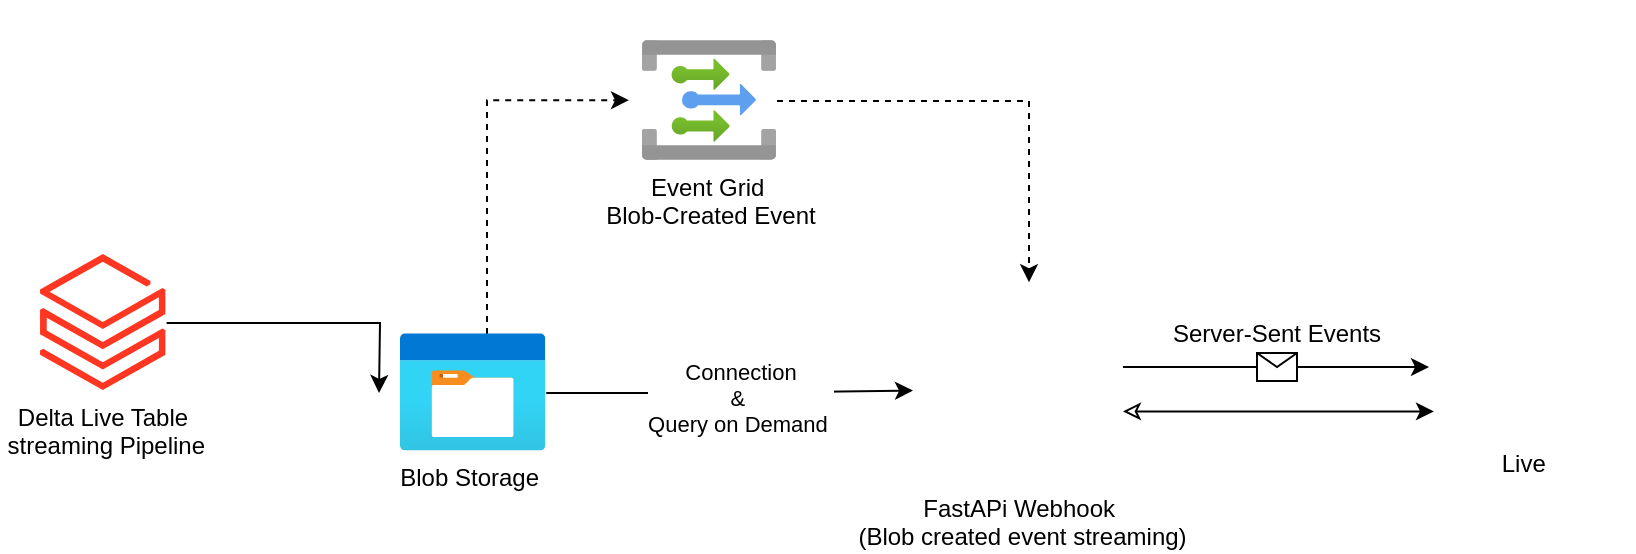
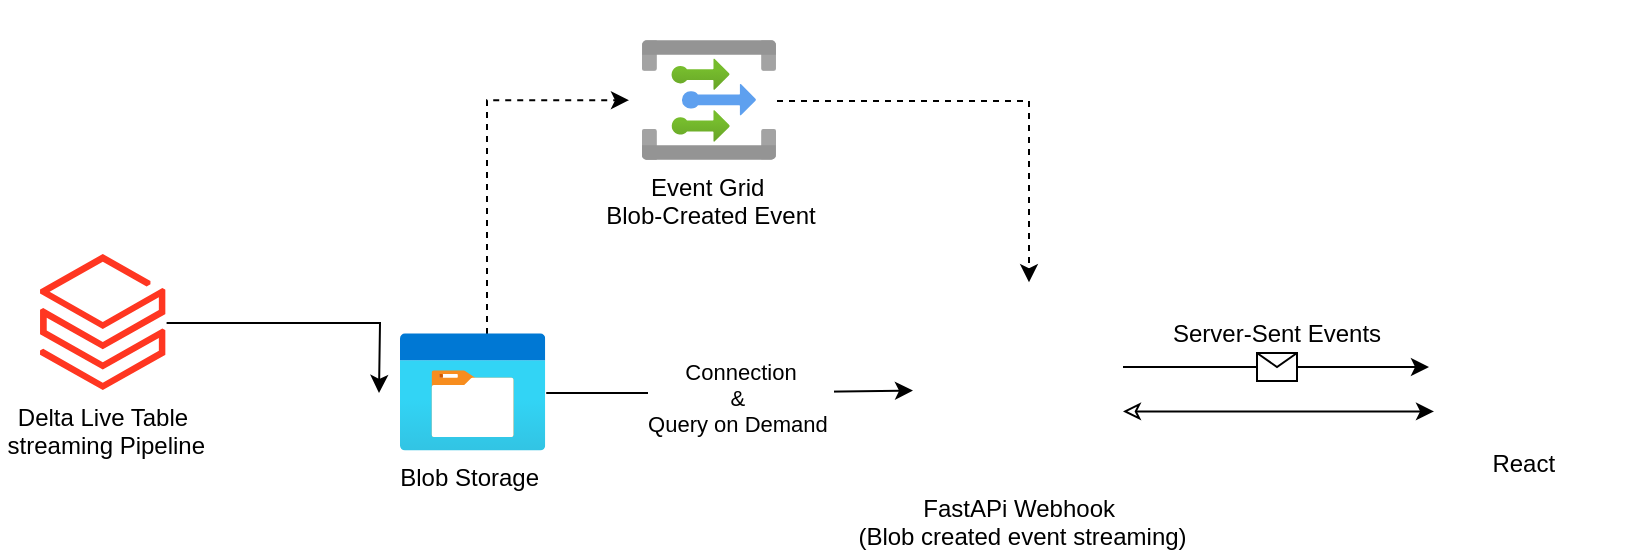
  <mxCell id="0" />
  <mxCell id="1" parent="0" />
  <mxCell id="2" style="edgeStyle=orthogonalEdgeStyle;rounded=0;orthogonalLoop=1;jettySize=auto;html=1;dashed=1;" edge="1" parent="1" source="5"><mxGeometry relative="1" as="geometry"><mxPoint x="314" y="49.61" as="targetPoint" /><Array as="points"><mxPoint x="243" y="49.61" /><mxPoint x="274" y="49.61" /></Array></mxGeometry></mxCell>
  <mxCell id="3" style="edgeStyle=orthogonalEdgeStyle;rounded=0;orthogonalLoop=1;jettySize=auto;html=1;" edge="1" parent="1" source="5"><mxGeometry relative="1" as="geometry"><mxPoint x="456" y="194.8" as="targetPoint" /></mxGeometry></mxCell>
  <mxCell id="4" value="Connection&lt;br&gt;&amp;amp;&amp;nbsp;&lt;br&gt;Query on Demand&amp;nbsp;" style="edgeLabel;html=1;align=center;verticalAlign=middle;resizable=0;points=[];" vertex="1" connectable="0" parent="3"><mxGeometry x="0.07" y="-3" relative="1" as="geometry"><mxPoint as="offset" /></mxGeometry></mxCell>
  <mxCell id="5" value="Blob Storage&amp;nbsp;" style="image;aspect=fixed;html=1;points=[];align=center;fontSize=12;image=img/lib/azure2/general/Storage_Container.svg;" vertex="1" parent="1"><mxGeometry x="200" y="166.49" width="72.62" height="59" as="geometry" /></mxCell>
  <mxCell id="6" style="edgeStyle=orthogonalEdgeStyle;rounded=0;orthogonalLoop=1;jettySize=auto;html=1;dashed=1;" edge="1" parent="1" source="7"><mxGeometry relative="1" as="geometry"><mxPoint x="514" y="140.61" as="targetPoint" /><Array as="points"><mxPoint x="514" y="49.61" /></Array></mxGeometry></mxCell>
  <mxCell id="7" value="Event Grid&amp;nbsp;&lt;br&gt;Blob-Created Event" style="image;aspect=fixed;html=1;points=[];align=center;fontSize=12;image=img/lib/azure2/integration/Event_Grid_Topics.svg;" vertex="1" parent="1"><mxGeometry x="321" y="20" width="67" height="60" as="geometry" /></mxCell>
  <mxCell id="8" style="edgeStyle=orthogonalEdgeStyle;rounded=0;orthogonalLoop=1;jettySize=auto;html=1;startArrow=classic;startFill=0;" edge="1" parent="1"><mxGeometry relative="1" as="geometry"><mxPoint x="716.5" y="205.195" as="targetPoint" /><mxPoint x="561" y="205.19" as="sourcePoint" /></mxGeometry></mxCell>
  <mxCell id="9" value="FastAPi Webhook &#10;(Blob created event streaming)" style="shape=image;verticalLabelPosition=bottom;labelBackgroundColor=none;verticalAlign=top;aspect=fixed;imageAspect=0;image=https://miro.medium.com/v2/resize:fit:700/1*du7p50wS_fIsaC_lR18qsg.png;clipPath=inset(14.81% 69.33% 19.44% 6.67%);" vertex="1" parent="1"><mxGeometry x="465" y="149.2" width="92.5" height="91.21" as="geometry" /></mxCell>
- <mxCell id="10" value="Live " style="shape=image;verticalLabelPosition=bottom;labelBackgroundColor=none;verticalAlign=top;aspect=fixed;imageAspect=0;image=https://upload.wikimedia.org/wikipedia/commons/a/a7/React-icon.svg;" vertex="1" parent="1"><mxGeometry x="732" y="161.99" width="63.09" height="56" as="geometry" /></mxCell>
+ <mxCell id="10" value="React " style="shape=image;verticalLabelPosition=bottom;labelBackgroundColor=none;verticalAlign=top;aspect=fixed;imageAspect=0;image=https://upload.wikimedia.org/wikipedia/commons/a/a7/React-icon.svg;" vertex="1" parent="1"><mxGeometry x="732" y="161.99" width="63.09" height="56" as="geometry" /></mxCell>
  <mxCell id="11" value="" style="endArrow=classic;html=1;rounded=0;" edge="1" parent="1"><mxGeometry relative="1" as="geometry"><mxPoint x="561" y="183" as="sourcePoint" /><mxPoint x="714" y="183" as="targetPoint" /></mxGeometry></mxCell>
  <mxCell id="12" value="Server-Sent Events" style="shape=message;html=1;outlineConnect=0;labelPosition=center;verticalLabelPosition=top;align=center;verticalAlign=bottom;" vertex="1" parent="11"><mxGeometry width="20" height="14" relative="1" as="geometry"><mxPoint x="-10" y="-7" as="offset" /></mxGeometry></mxCell>
  <mxCell id="13" style="edgeStyle=orthogonalEdgeStyle;rounded=0;orthogonalLoop=1;jettySize=auto;html=1;" edge="1" parent="1" source="14"><mxGeometry relative="1" as="geometry"><mxPoint x="189" y="195.99" as="targetPoint" /></mxGeometry></mxCell>
  <mxCell id="14" value="Delta Live Table&lt;br&gt;&amp;nbsp;streaming Pipeline" style="image;aspect=fixed;html=1;points=[];align=center;fontSize=12;image=img/lib/azure2/analytics/Azure_Databricks.svg;" vertex="1" parent="1"><mxGeometry x="20" y="126.99" width="62.8" height="68" as="geometry" /></mxCell>
